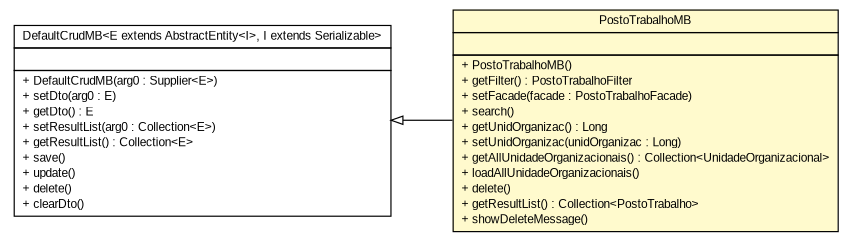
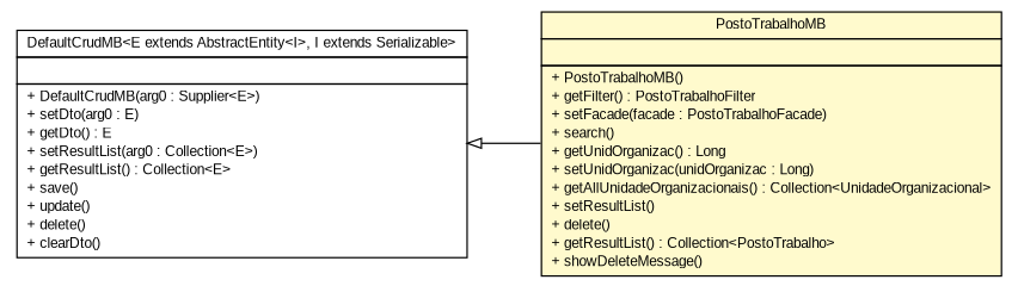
  digraph {
    nodesep=0.25
    ranksep=0.5
    rankdir=LR
    node [fontcolor=black fontname=arial fontsize=10.0 shape=plaintext]
-   n1 [label=<<table title="br.gov.to.sefaz.seg.managedbean.PostoTrabalhoMB" border="0" cellborder="1" cellspacing="0" cellpadding="2" port="p" bgcolor="lemonChiffon" href="./PostoTrabalhoMB.html"> 		<tr><td><table border="0" cellspacing="0" cellpadding="1"> <tr><td align="center" balign="center"> PostoTrabalhoMB </td></tr> 		</table></td></tr> 		<tr><td><table border="0" cellspacing="0" cellpadding="1"> <tr><td align="left" balign="left">  </td></tr> 		</table></td></tr> 		<tr><td><table border="0" cellspacing="0" cellpadding="1"> <tr><td align="left" balign="left"> + PostoTrabalhoMB() </td></tr> <tr><td align="left" balign="left"> + getFilter() : PostoTrabalhoFilter </td></tr> <tr><td align="left" balign="left"> + setFacade(facade : PostoTrabalhoFacade) </td></tr> <tr><td align="left" balign="left"> + search() </td></tr> <tr><td align="left" balign="left"> + getUnidOrganizac() : Long </td></tr> <tr><td align="left" balign="left"> + setUnidOrganizac(unidOrganizac : Long) </td></tr> <tr><td align="left" balign="left"> + getAllUnidadeOrganizacionais() : Collection&lt;UnidadeOrganizacional&gt; </td></tr> <tr><td align="left" balign="left"> + loadAllUnidadeOrganizacionais() </td></tr> <tr><td align="left" balign="left"> + delete() </td></tr> <tr><td align="left" balign="left"> + getResultList() : Collection&lt;PostoTrabalho&gt; </td></tr> <tr><td align="left" balign="left"> + showDeleteMessage() </td></tr> 		</table></td></tr> 		</table>>]
+   n1 [label=<<table title="br.gov.to.sefaz.seg.managedbean.PostoTrabalhoMB" border="0" cellborder="1" cellspacing="0" cellpadding="2" port="p" bgcolor="lemonChiffon" href="./PostoTrabalhoMB.html"> 		<tr><td><table border="0" cellspacing="0" cellpadding="1"> <tr><td align="center" balign="center"> PostoTrabalhoMB </td></tr> 		</table></td></tr> 		<tr><td><table border="0" cellspacing="0" cellpadding="1"> <tr><td align="left" balign="left">  </td></tr> 		</table></td></tr> 		<tr><td><table border="0" cellspacing="0" cellpadding="1"> <tr><td align="left" balign="left"> + PostoTrabalhoMB() </td></tr> <tr><td align="left" balign="left"> + getFilter() : PostoTrabalhoFilter </td></tr> <tr><td align="left" balign="left"> + setFacade(facade : PostoTrabalhoFacade) </td></tr> <tr><td align="left" balign="left"> + search() </td></tr> <tr><td align="left" balign="left"> + getUnidOrganizac() : Long </td></tr> <tr><td align="left" balign="left"> + setUnidOrganizac(unidOrganizac : Long) </td></tr> <tr><td align="left" balign="left"> + getAllUnidadeOrganizacionais() : Collection&lt;UnidadeOrganizacional&gt; </td></tr> <tr><td align="left" balign="left"> + setResultList() </td></tr> <tr><td align="left" balign="left"> + delete() </td></tr> <tr><td align="left" balign="left"> + getResultList() : Collection&lt;PostoTrabalho&gt; </td></tr> <tr><td align="left" balign="left"> + showDeleteMessage() </td></tr> 		</table></td></tr> 		</table>>]
    n2 [label=<<table title="br.gov.to.sefaz.presentation.managedbean.impl.DefaultCrudMB" border="0" cellborder="1" cellspacing="0" cellpadding="2" port="p" href="http://java.sun.com/j2se/1.4.2/docs/api/br/gov/to/sefaz/presentation/managedbean/impl/DefaultCrudMB.html"> 		<tr><td><table border="0" cellspacing="0" cellpadding="1"> <tr><td align="center" balign="center"> DefaultCrudMB&lt;E extends AbstractEntity&lt;I&gt;, I extends Serializable&gt; </td></tr> 		</table></td></tr> 		<tr><td><table border="0" cellspacing="0" cellpadding="1"> <tr><td align="left" balign="left">  </td></tr> 		</table></td></tr> 		<tr><td><table border="0" cellspacing="0" cellpadding="1"> <tr><td align="left" balign="left"> + DefaultCrudMB(arg0 : Supplier&lt;E&gt;) </td></tr> <tr><td align="left" balign="left"> + setDto(arg0 : E) </td></tr> <tr><td align="left" balign="left"> + getDto() : E </td></tr> <tr><td align="left" balign="left"> + setResultList(arg0 : Collection&lt;E&gt;) </td></tr> <tr><td align="left" balign="left"> + getResultList() : Collection&lt;E&gt; </td></tr> <tr><td align="left" balign="left"> + save() </td></tr> <tr><td align="left" balign="left"> + update() </td></tr> <tr><td align="left" balign="left"> + delete() </td></tr> <tr><td align="left" balign="left"> + clearDto() </td></tr> 		</table></td></tr> 		</table>>]
    n2 -> n1 [arrowtail=empty dir=back fontname=arial fontsize=10 headport=p labelfontname=arial labelfontsize=10 tailport=p]
  }
